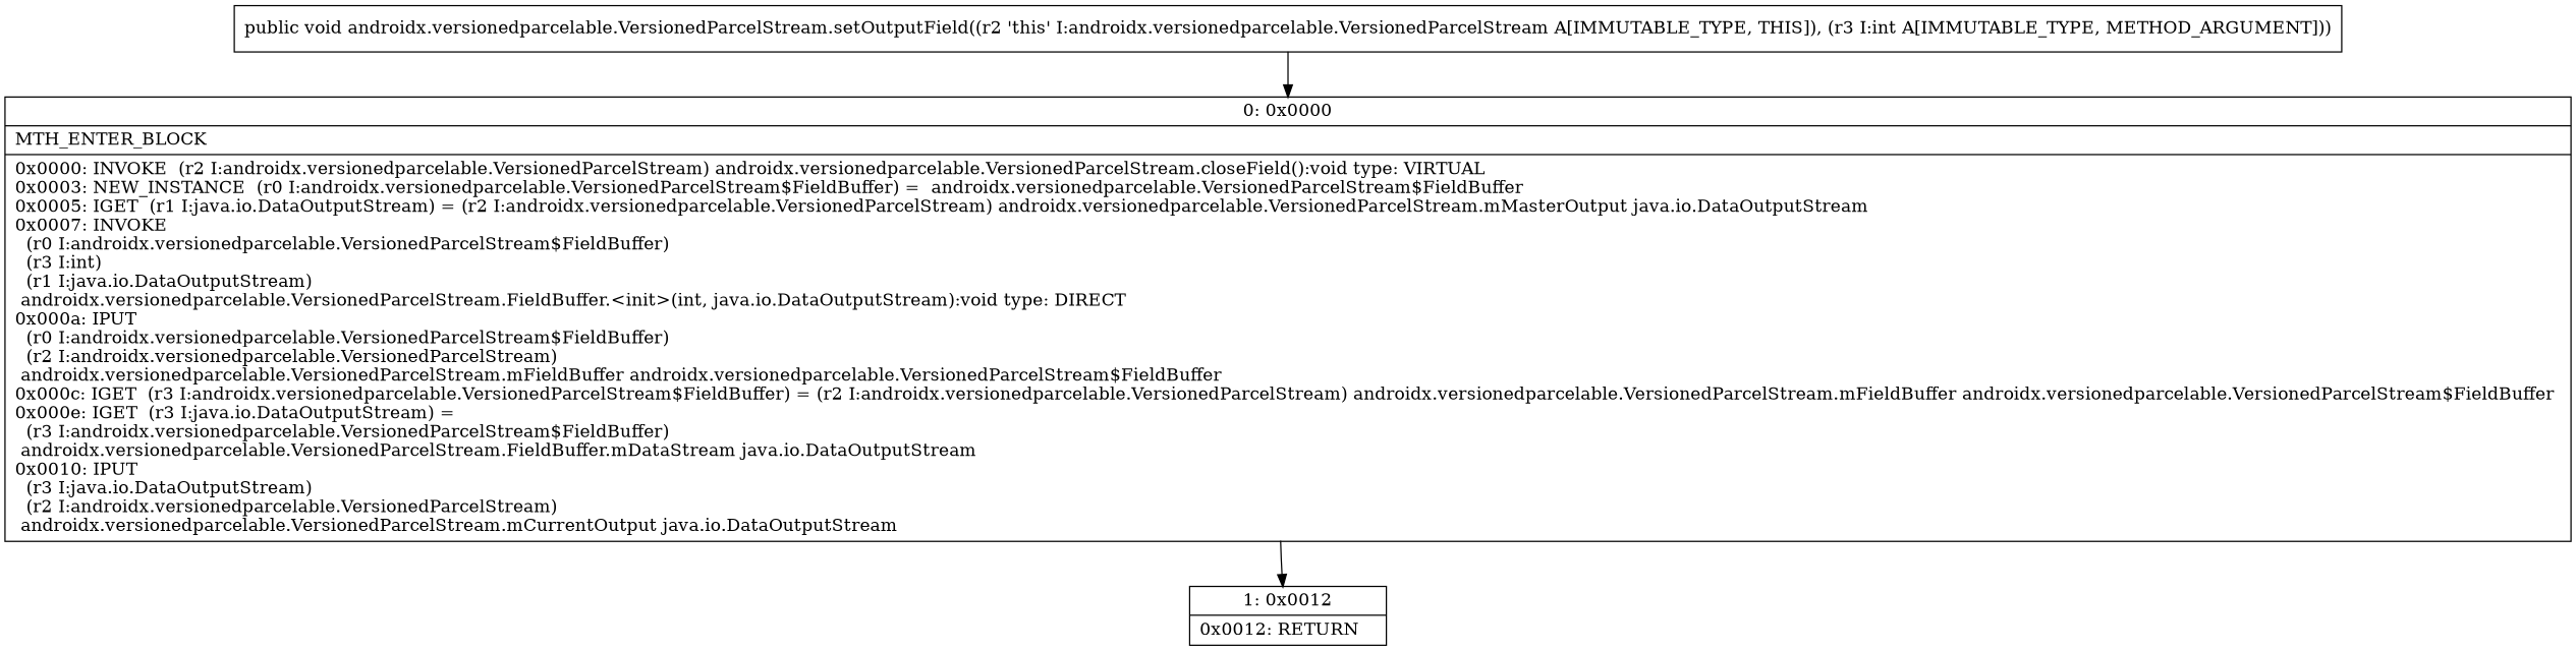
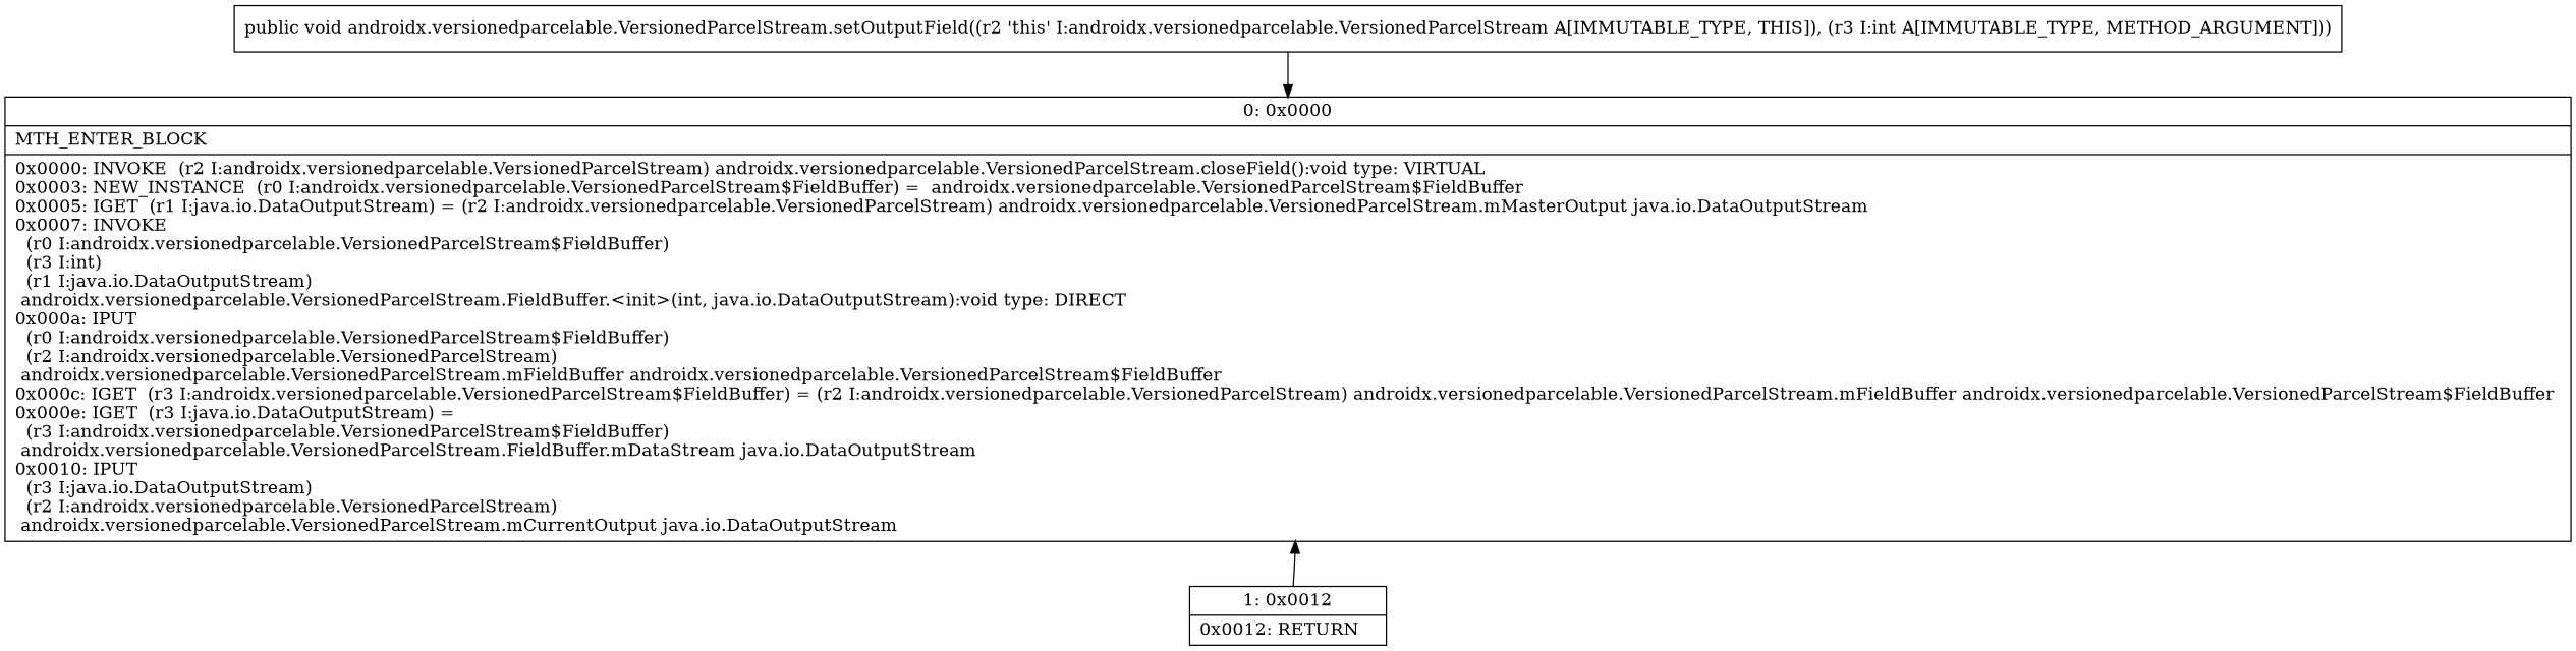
  digraph {
    node [shape=record]
    n1 [label="{0\:\ 0x0000|MTH_ENTER_BLOCK\l|0x0000: INVOKE  (r2 I:androidx.versionedparcelable.VersionedParcelStream) androidx.versionedparcelable.VersionedParcelStream.closeField():void type: VIRTUAL \l0x0003: NEW_INSTANCE  (r0 I:androidx.versionedparcelable.VersionedParcelStream$FieldBuffer) =  androidx.versionedparcelable.VersionedParcelStream$FieldBuffer \l0x0005: IGET  (r1 I:java.io.DataOutputStream) = (r2 I:androidx.versionedparcelable.VersionedParcelStream) androidx.versionedparcelable.VersionedParcelStream.mMasterOutput java.io.DataOutputStream \l0x0007: INVOKE  \l  (r0 I:androidx.versionedparcelable.VersionedParcelStream$FieldBuffer)\l  (r3 I:int)\l  (r1 I:java.io.DataOutputStream)\l androidx.versionedparcelable.VersionedParcelStream.FieldBuffer.\<init\>(int, java.io.DataOutputStream):void type: DIRECT \l0x000a: IPUT  \l  (r0 I:androidx.versionedparcelable.VersionedParcelStream$FieldBuffer)\l  (r2 I:androidx.versionedparcelable.VersionedParcelStream)\l androidx.versionedparcelable.VersionedParcelStream.mFieldBuffer androidx.versionedparcelable.VersionedParcelStream$FieldBuffer \l0x000c: IGET  (r3 I:androidx.versionedparcelable.VersionedParcelStream$FieldBuffer) = (r2 I:androidx.versionedparcelable.VersionedParcelStream) androidx.versionedparcelable.VersionedParcelStream.mFieldBuffer androidx.versionedparcelable.VersionedParcelStream$FieldBuffer \l0x000e: IGET  (r3 I:java.io.DataOutputStream) = \l  (r3 I:androidx.versionedparcelable.VersionedParcelStream$FieldBuffer)\l androidx.versionedparcelable.VersionedParcelStream.FieldBuffer.mDataStream java.io.DataOutputStream \l0x0010: IPUT  \l  (r3 I:java.io.DataOutputStream)\l  (r2 I:androidx.versionedparcelable.VersionedParcelStream)\l androidx.versionedparcelable.VersionedParcelStream.mCurrentOutput java.io.DataOutputStream \l}"]
    n2 [label="{1\:\ 0x0012|0x0012: RETURN   \l}"]
    n3 [label="{public void androidx.versionedparcelable.VersionedParcelStream.setOutputField((r2 'this' I:androidx.versionedparcelable.VersionedParcelStream A[IMMUTABLE_TYPE, THIS]), (r3 I:int A[IMMUTABLE_TYPE, METHOD_ARGUMENT])) }"]
-   n1 -> n2
+   n2 -> n1
    n3 -> n1
  }
